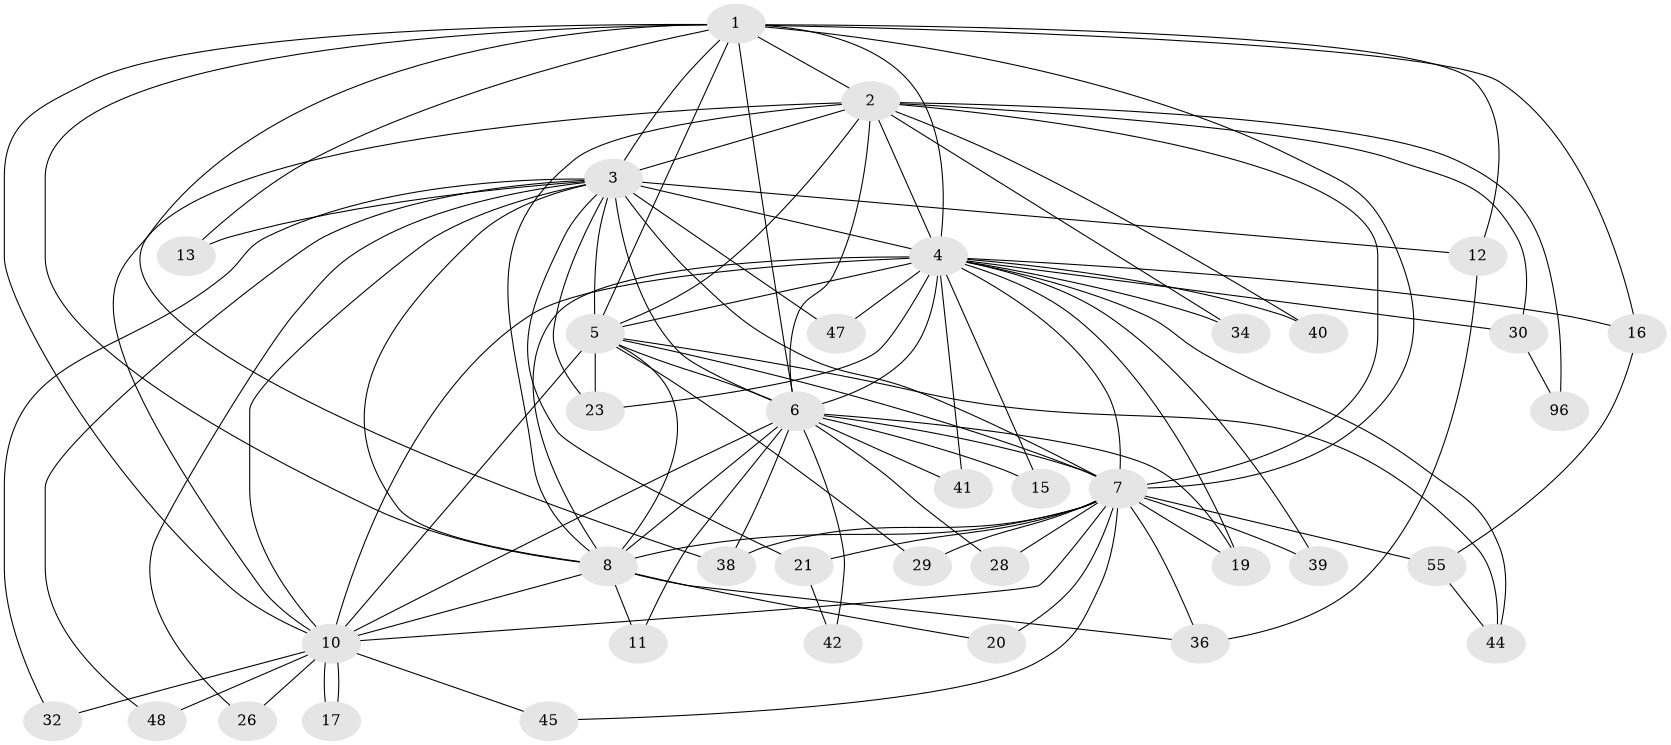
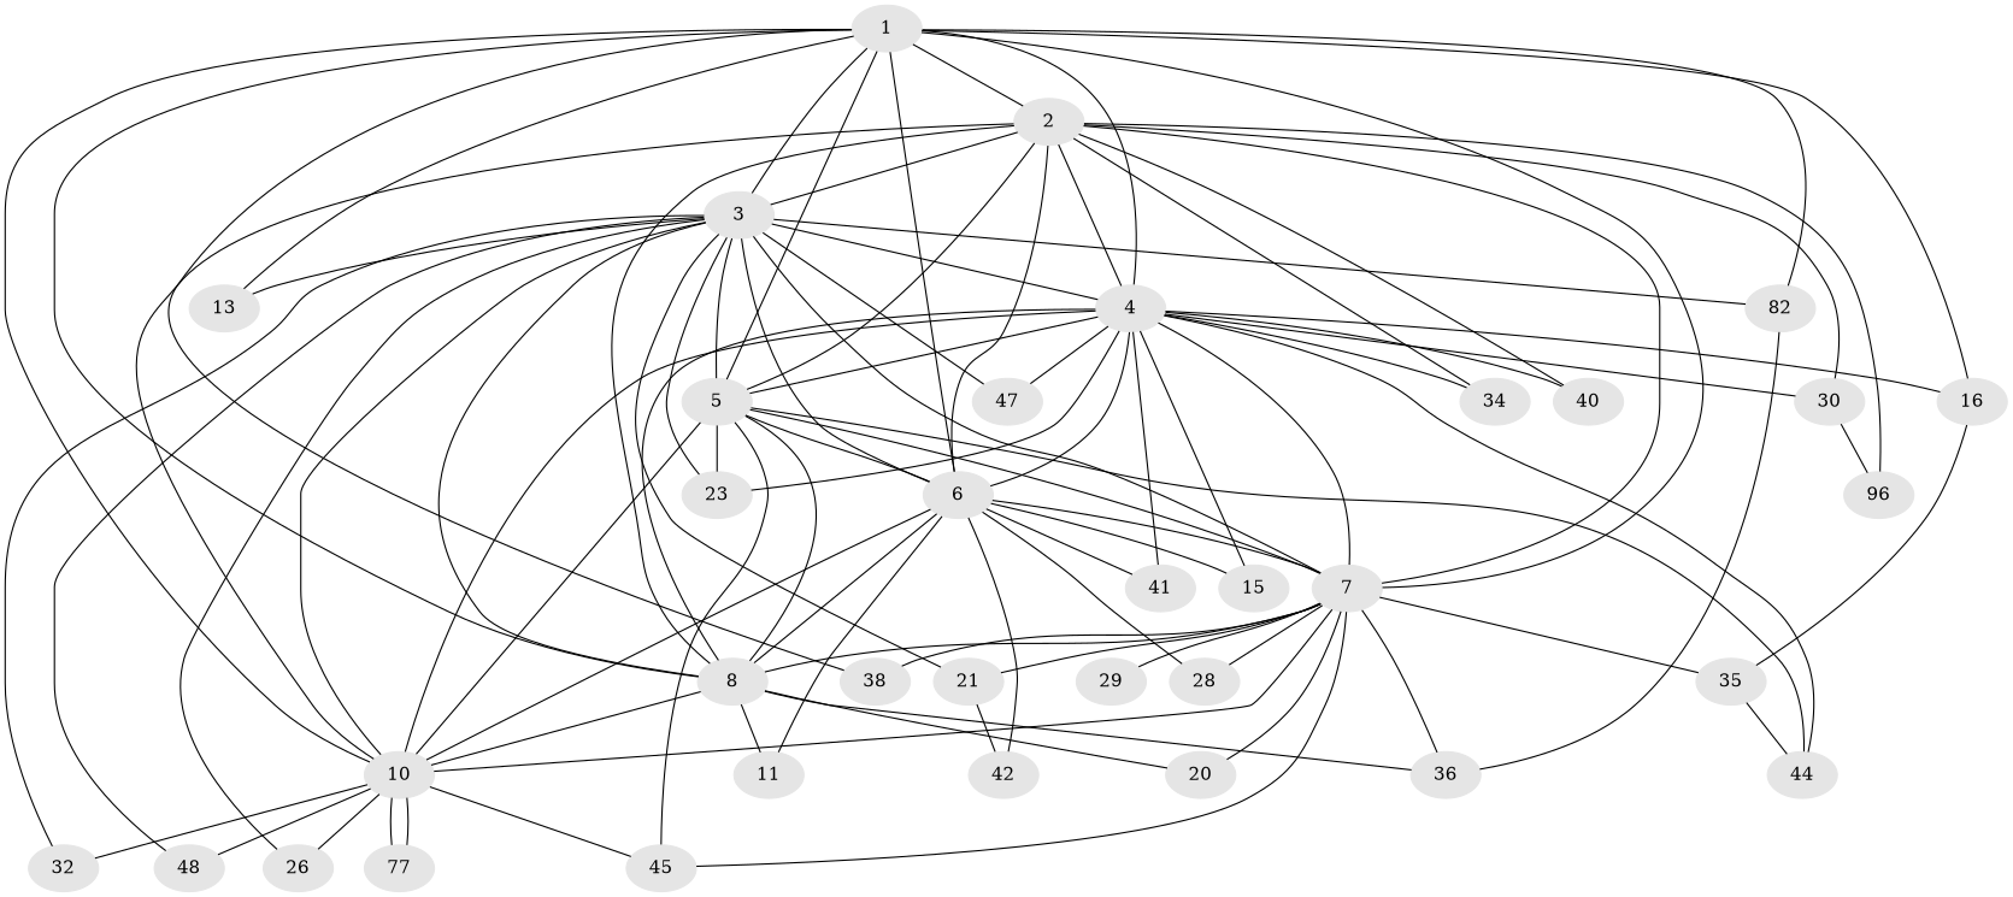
  graph {
    node [color=gray90 style=filled]
    1 [super="+24"]
    2 [super="+31"]
    3 [super="+37"]
    4 [super="+22"]
    5 [super="+52"]
    6 [super="+9"]
    7 [super="+43"]
    8 [super="+51"]
    10 [super="+14"]
-   12
+   12 [label=82]
    13
    16 [super="+18"]
    38
    30
    34
    40
    n17 [label=96]
    21 [super="+50"]
    23 [super="+33"]
    26
    n21 [label=47]
    32
    48
    15
-   19 [super="+25"]
-   39
    41
    44 [super="+47"]
    29
    11
    28
    42
    20
-   35 [label=55]
+   35
    36 [super="+49"]
    45
-   17
+   17 [label=77]
    1 -- 2
    1 -- 3 [weight=2]
    1 -- 4
    1 -- 5
    1 -- 6 [weight=2]
    1 -- 7
    1 -- 8
    1 -- 10
    1 -- 12
    1 -- 13
    1 -- 16
    1 -- 38
    2 -- 3
    2 -- 4
    2 -- 5
    2 -- 6 [weight=2]
    2 -- 7 [weight=2]
    2 -- 8
    2 -- 10
    2 -- 30
    2 -- 34
    2 -- 40
    2 -- n17
    3 -- 4
    3 -- 5
    3 -- 6 [weight=3]
    3 -- 7
    3 -- 8
    3 -- 10
    3 -- 12
    3 -- 13
    3 -- 21
    3 -- 23
    3 -- 26
    3 -- n21
    3 -- 32
    3 -- 48
    4 -- 5 [weight=2]
    4 -- 6 [weight=2]
    4 -- 7
    4 -- 8 [weight=3]
    4 -- 10
    4 -- 16 [weight=2]
    4 -- 30
    4 -- 34
    4 -- 40
    4 -- 23
    4 -- n21
    4 -- 15
-   4 -- 19
-   4 -- 39
    4 -- 41
    4 -- 44
    5 -- 6 [weight=2]
    5 -- 7
    5 -- 8
    5 -- 10
    5 -- 23
    5 -- 44
-   5 -- 29
+   5 -- 45
    6 -- 7 [weight=2]
    6 -- 8 [weight=2]
    6 -- 10 [weight=3]
-   6 -- 38
    6 -- 15
-   6 -- 19
    6 -- 41
    6 -- 11
    6 -- 28
    6 -- 42
    7 -- 8
    7 -- 10
    7 -- 38
    7 -- 21
-   7 -- 19
-   7 -- 39
    7 -- 29
    7 -- 28
    7 -- 20
    7 -- 35
    7 -- 36
    7 -- 45
    8 -- 10
    8 -- 11
    8 -- 20
    8 -- 36
    10 -- 26
    10 -- 32
    10 -- 48
    10 -- 45
    10 -- 17
    10 -- 17
    12 -- 36
    16 -- 35
    30 -- n17
    21 -- 42
    35 -- 44
  }
